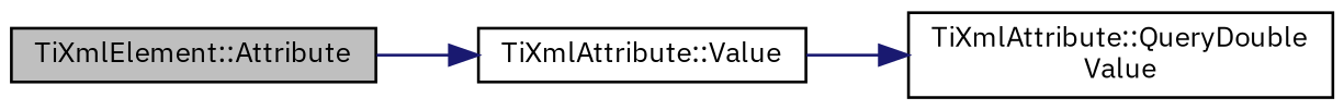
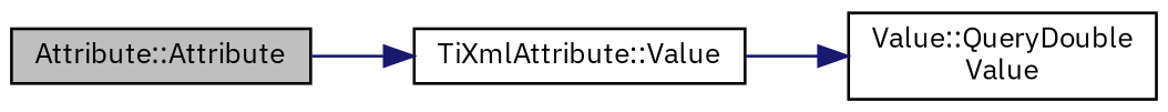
  digraph {
    fontname="IBM Plex Sans"
    rankdir=LR
    node [color=black fillcolor=white fontname="IBM Plex Sans" fontsize=10 shape=record style=filled]
    edge [color=midnightblue fontname="IBM Plex Sans" fontsize=10 labelfontname=Helvetica labelfontsize=10 style=solid]
-   n1 [fillcolor=grey75 fontcolor=black height=0.2 label="TiXmlElement::Attribute" width=0.4]
+   n1 [fillcolor=grey75 fontcolor=black height=0.2 label="Attribute::Attribute" width=0.4]
    n2 [height=0.2 label="TiXmlAttribute::Value" width=0.4]
-   n3 [height=0.2 label="TiXmlAttribute::QueryDouble\lValue" width=0.4]
+   n3 [height=0.2 label="Value::QueryDouble\lValue" width=0.4]
    n1 -> n2
    n2 -> n3
  }
